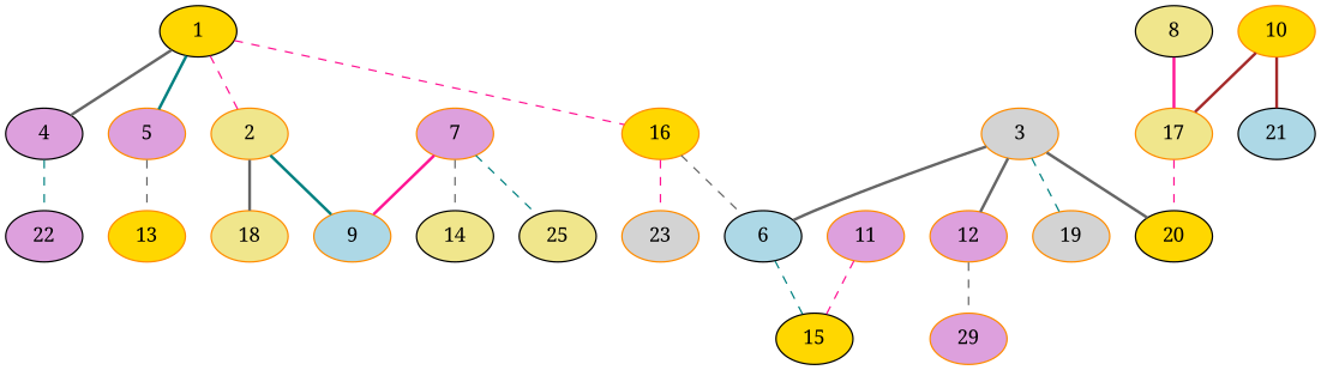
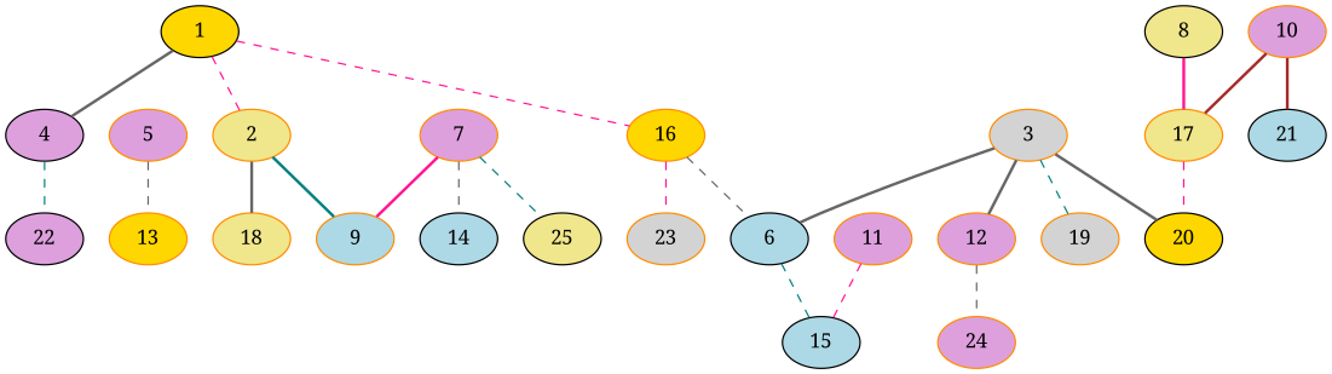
  graph {
    fontname="Noto Serif"
    node [color=darkorange fillcolor=plum fontname="Noto Serif" style=filled]
    edge [color=gray40 fontname="Noto Serif" style=dashed weight=1.0]
    1 [color=black fillcolor=gold]
    2 [fillcolor=khaki]
    4 [color=black]
    5
    16 [fillcolor=gold]
    9 [fillcolor=lightblue]
    18 [fillcolor=khaki]
    22 [color=black]
    13 [fillcolor=gold]
    6 [color=black fillcolor=lightblue]
-   15 [color=black fillcolor=gold]
+   15 [color=black fillcolor=lightblue]
    23 [fillcolor=lightgrey]
    3 [fillcolor=lightgrey]
    12
    19 [fillcolor=lightgrey]
    20 [color=black fillcolor=gold]
-   24 [label=29]
+   24
    7
-   14 [color=black fillcolor=khaki]
+   14 [color=black fillcolor=lightblue]
    25 [color=black fillcolor=khaki]
    8 [color=black fillcolor=khaki]
    17 [fillcolor=khaki]
-   10 [fillcolor=gold]
+   10
    21 [color=black fillcolor=lightblue]
    11
    1 -- 2 [color=deeppink]
    1 -- 4 [style=bold]
-   1 -- 5 [color=teal style=bold]
    1 -- 16 [color=deeppink]
    2 -- 9 [color=teal style=bold]
    2 -- 18 [style=bold]
    4 -- 22 [color=teal]
    5 -- 13
    16 -- 6
    16 -- 23 [color=deeppink]
    6 -- 15 [color=teal]
    3 -- 6 [style=bold]
    3 -- 12 [style=bold]
    3 -- 19 [color=teal]
    3 -- 20 [style=bold]
    12 -- 24
    7 -- 9 [color=deeppink style=bold]
    7 -- 14
    7 -- 25 [color=teal]
    8 -- 17 [color=deeppink style=bold]
    17 -- 20 [color=deeppink]
    10 -- 17 [color=brown style=bold]
    10 -- 21 [color=brown style=bold]
    11 -- 15 [color=deeppink]
  }
